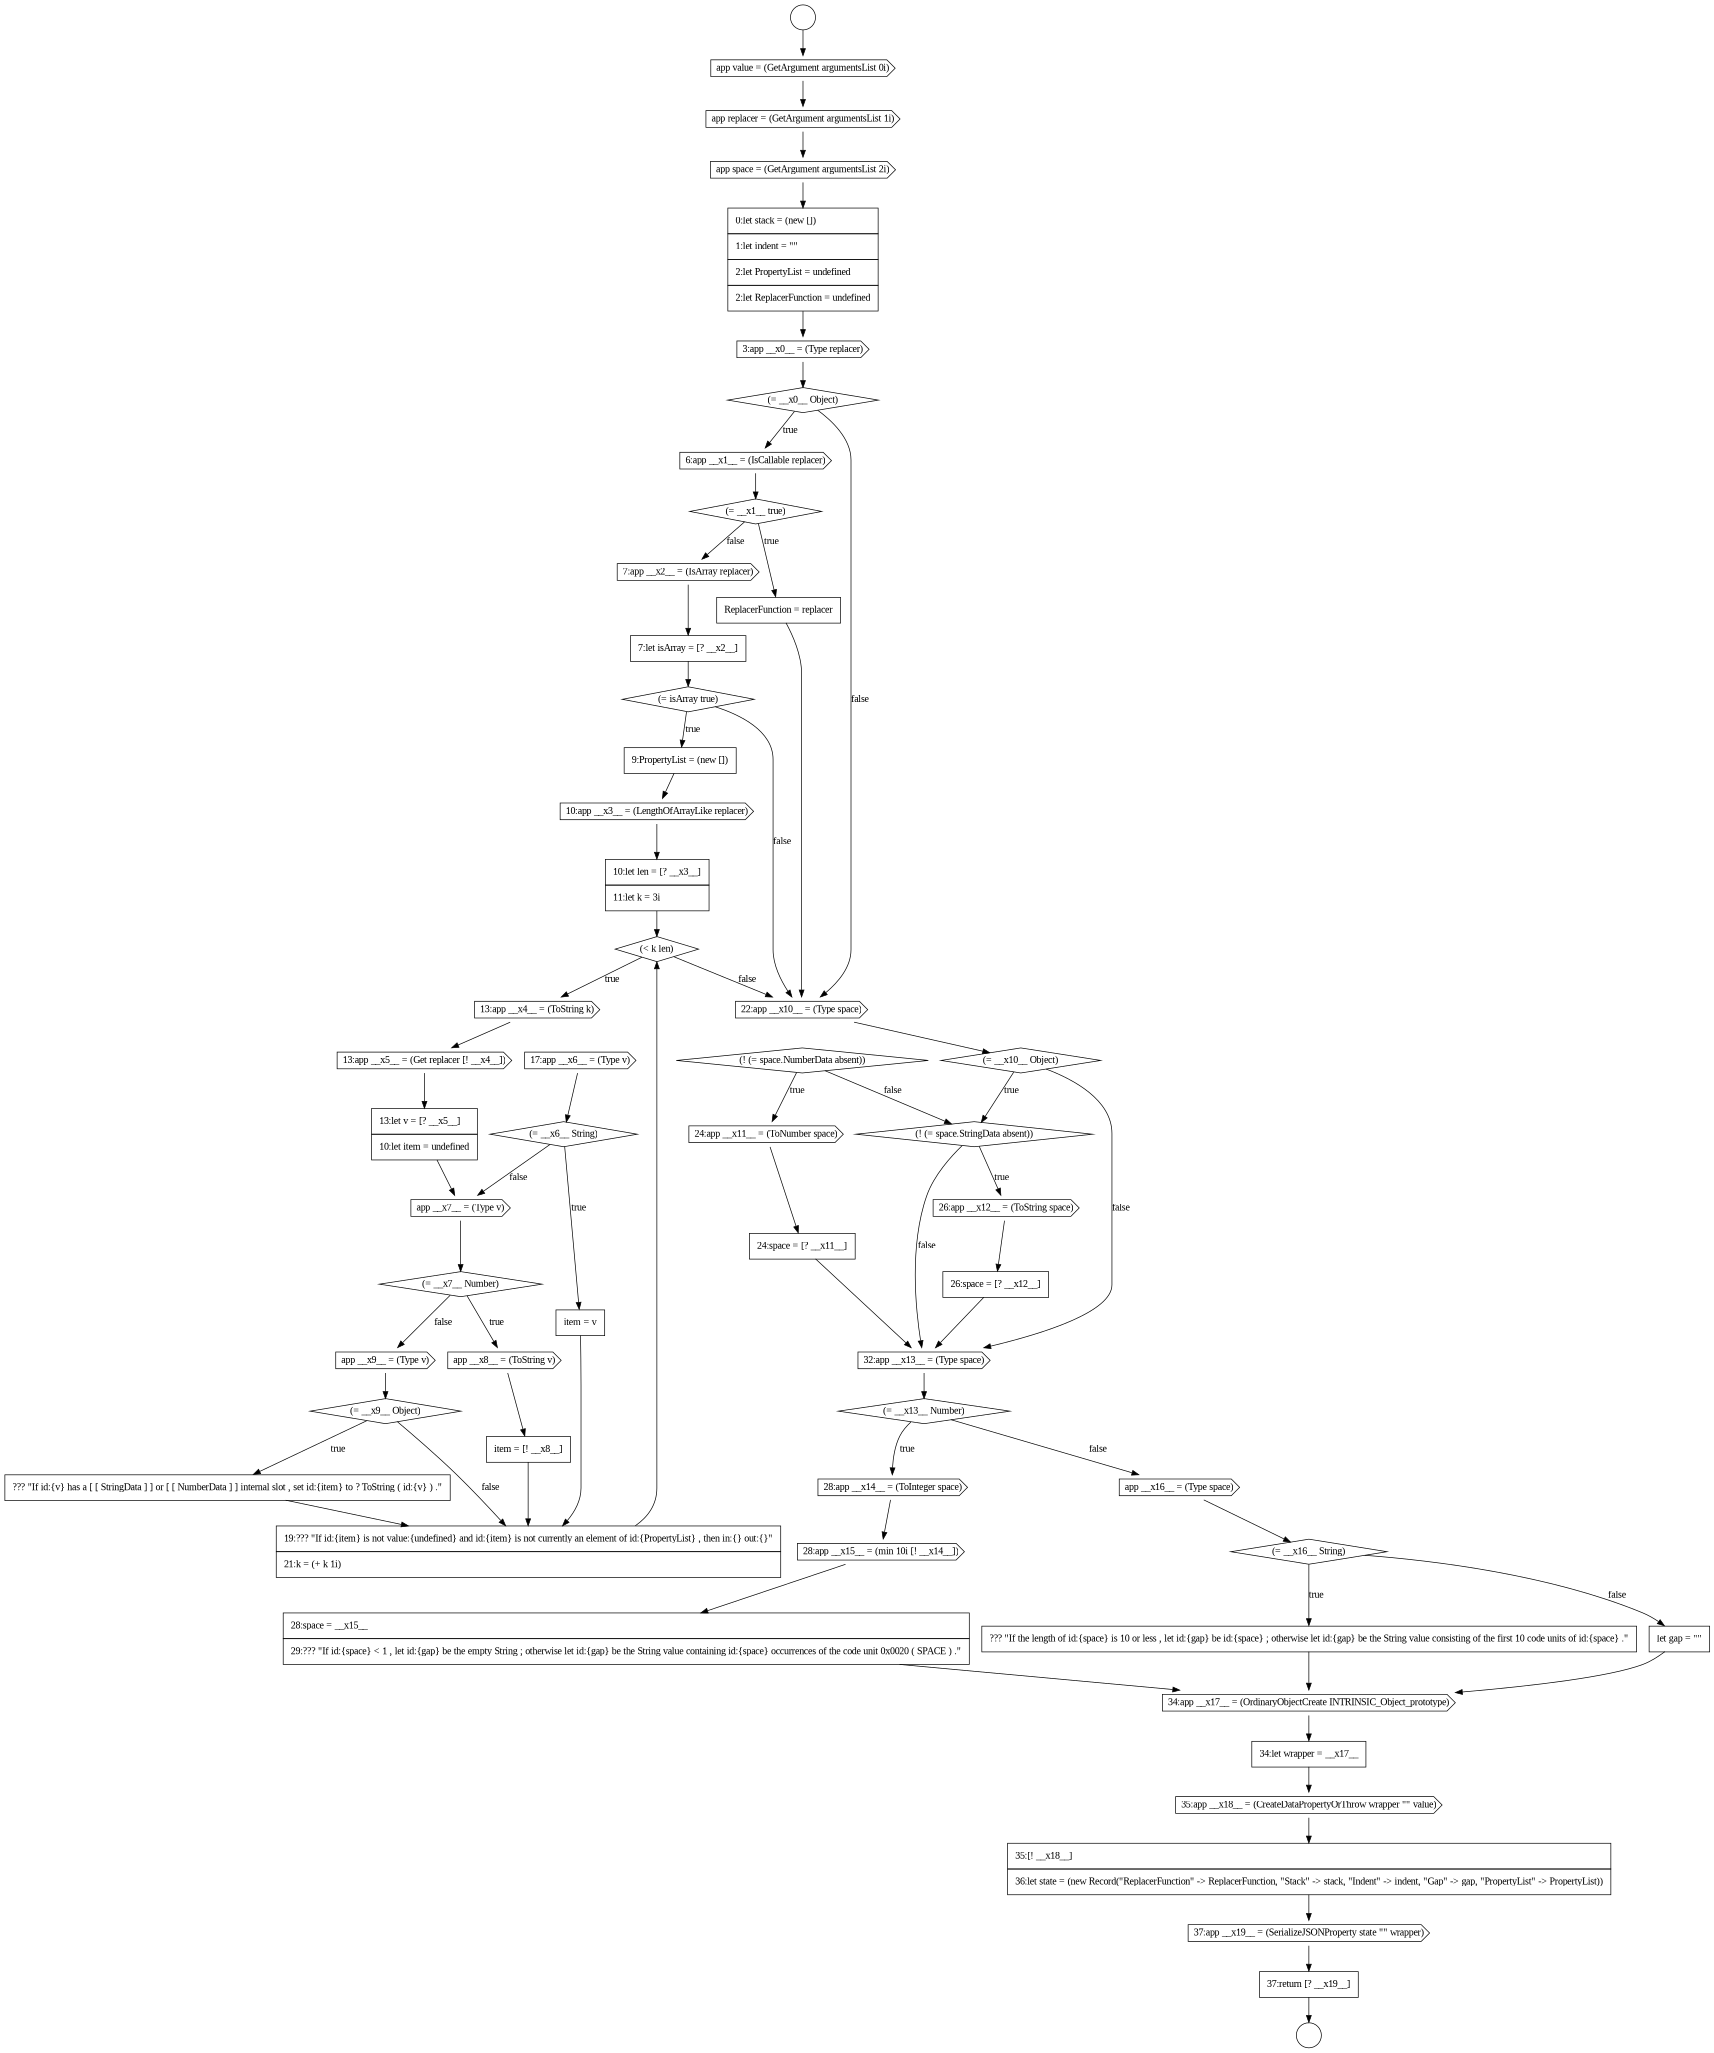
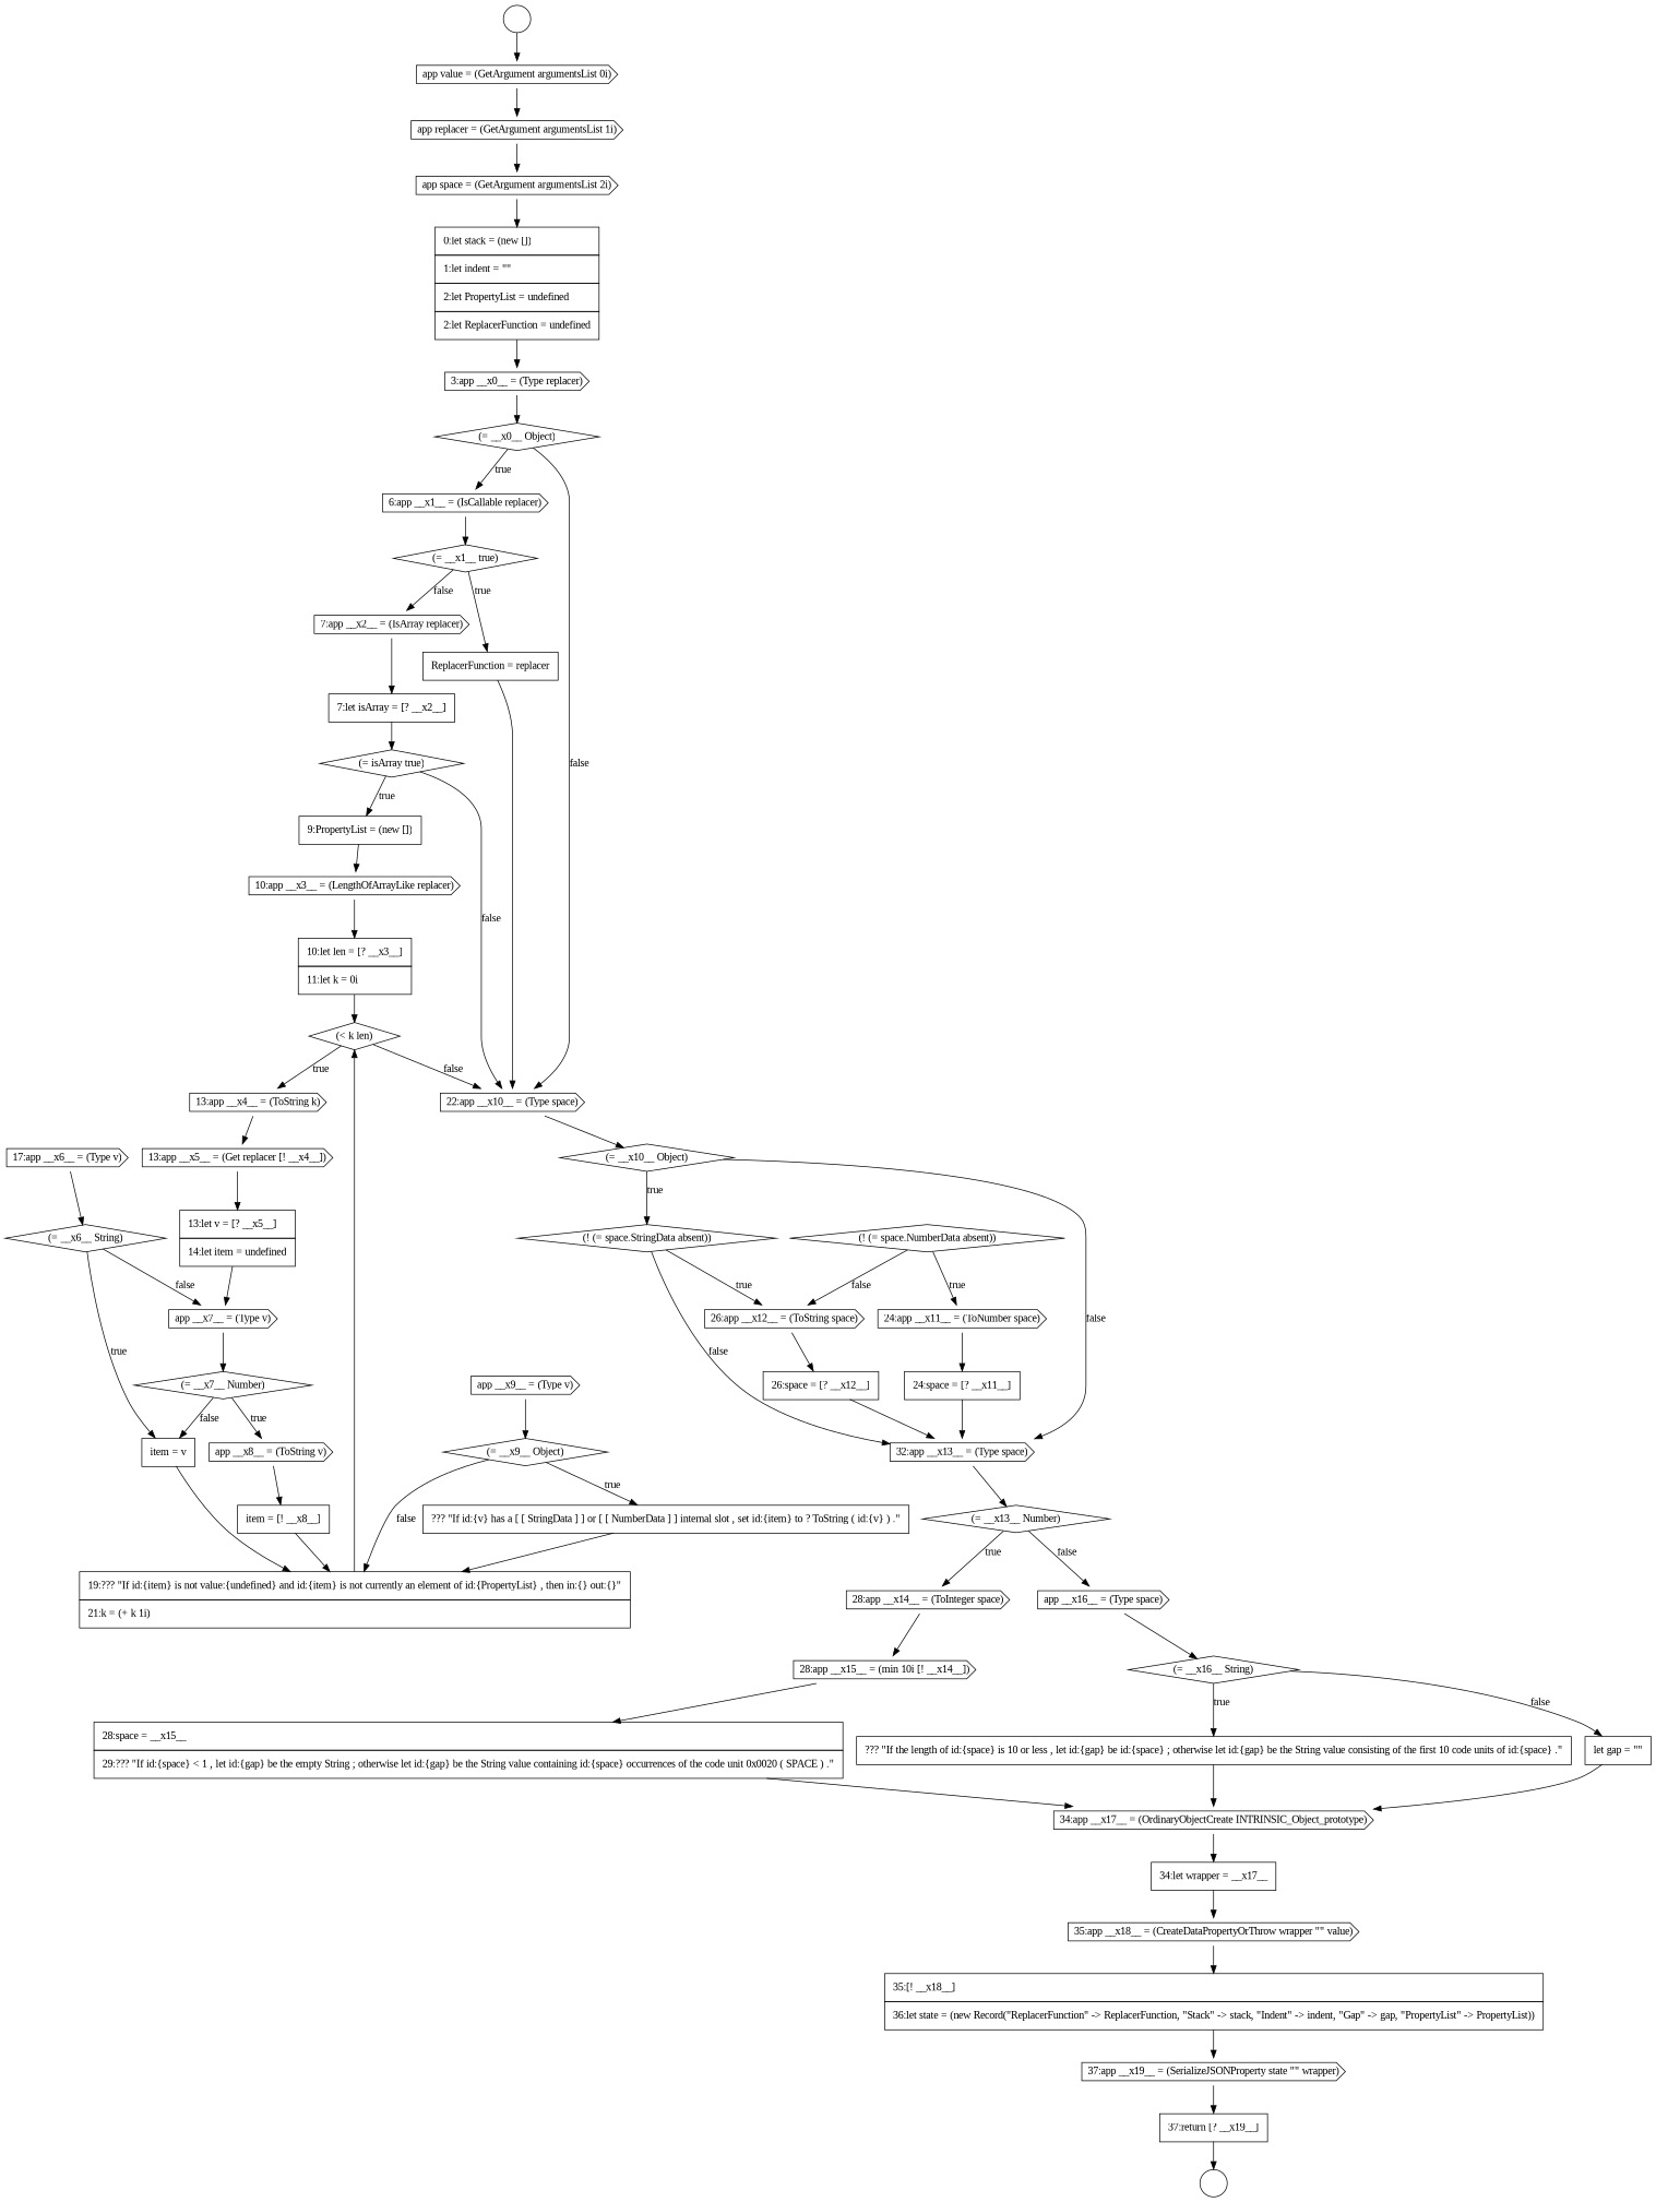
  digraph {
    fontname="Liberation Serif"
    node [color=black fillcolor=white fontname="Liberation Serif" shape=cds style=filled]
    edge [color=black fontname="Liberation Serif"]
    n1 [label=<<font color="black">22:app __x10__ = (Type space)</font>>]
    n2 [label=<<font color="black">(= __x10__ Object)</font>> shape=diamond]
    n3 [label=<<font color="black">(! (= space.StringData absent))</font>> shape=diamond]
    n4 [label=<<font color="black">32:app __x13__ = (Type space)</font>>]
    n5 [label=<<font color="black">     <table border="0" cellborder="1" cellspacing="0" cellpadding="10">       <tr><td align="left">37:return [? __x19__]</td></tr>     </table>   </font>> margin=0 shape=none]
    n6 [label=" " shape=circle]
    n7 [label=<<font color="black">     <table border="0" cellborder="1" cellspacing="0" cellpadding="10">       <tr><td align="left">??? &quot;If id:{v} has a [ [ StringData ] ] or [ [ NumberData ] ] internal slot , set id:{item} to ? ToString ( id:{v} ) .&quot;</td></tr>     </table>   </font>> margin=0 shape=none]
    n8 [label=<<font color="black">     <table border="0" cellborder="1" cellspacing="0" cellpadding="10">       <tr><td align="left">19:??? &quot;If id:{item} is not value:{undefined} and id:{item} is not currently an element of id:{PropertyList} , then in:{} out:{}&quot;</td></tr>       <tr><td align="left">21:k = (+ k 1i)</td></tr>     </table>   </font>> margin=0 shape=none]
    n9 [label=<<font color="black">(&lt; k len)</font>> shape=diamond]
    n10 [label=<<font color="black">26:app __x12__ = (ToString space)</font>>]
    n11 [label=<<font color="black">     <table border="0" cellborder="1" cellspacing="0" cellpadding="10">       <tr><td align="left">26:space = [? __x12__]</td></tr>     </table>   </font>> margin=0 shape=none]
    n12 [label=<<font color="black">3:app __x0__ = (Type replacer)</font>>]
    n13 [label=<<font color="black">(= __x0__ Object)</font>> shape=diamond]
    n14 [label=<<font color="black">6:app __x1__ = (IsCallable replacer)</font>>]
    n15 [label=<<font color="black">35:app __x18__ = (CreateDataPropertyOrThrow wrapper &quot;&quot; value)</font>>]
    n16 [label=<<font color="black">     <table border="0" cellborder="1" cellspacing="0" cellpadding="10">       <tr><td align="left">35:[! __x18__]</td></tr>       <tr><td align="left">36:let state = (new Record(&quot;ReplacerFunction&quot; -&gt; ReplacerFunction, &quot;Stack&quot; -&gt; stack, &quot;Indent&quot; -&gt; indent, &quot;Gap&quot; -&gt; gap, &quot;PropertyList&quot; -&gt; PropertyList))</td></tr>     </table>   </font>> margin=0 shape=none]
    n17 [label=<<font color="black">37:app __x19__ = (SerializeJSONProperty state &quot;&quot; wrapper)</font>>]
    n18 [label=<<font color="black">     <table border="0" cellborder="1" cellspacing="0" cellpadding="10">       <tr><td align="left">item = v</td></tr>     </table>   </font>> margin=0 shape=none]
    n19 [label=<<font color="black">(= __x1__ true)</font>> shape=diamond]
    n20 [label=<<font color="black">     <table border="0" cellborder="1" cellspacing="0" cellpadding="10">       <tr><td align="left">ReplacerFunction = replacer</td></tr>     </table>   </font>> margin=0 shape=none]
    n21 [label=<<font color="black">7:app __x2__ = (IsArray replacer)</font>>]
    n22 [label=<<font color="black">     <table border="0" cellborder="1" cellspacing="0" cellpadding="10">       <tr><td align="left">28:space = __x15__</td></tr>       <tr><td align="left">29:??? &quot;If id:{space} &lt; 1 , let id:{gap} be the empty String ; otherwise let id:{gap} be the String value containing id:{space} occurrences of the code unit 0x0020 ( SPACE ) .&quot;</td></tr>     </table>   </font>> margin=0 shape=none]
    n23 [label=<<font color="black">34:app __x17__ = (OrdinaryObjectCreate INTRINSIC_Object_prototype)</font>>]
    n24 [label=<<font color="black">     <table border="0" cellborder="1" cellspacing="0" cellpadding="10">       <tr><td align="left">34:let wrapper = __x17__</td></tr>     </table>   </font>> margin=0 shape=none]
    n25 [label=<<font color="black">(= __x9__ Object)</font>> shape=diamond]
    n26 [label=<<font color="black">(! (= space.NumberData absent))</font>> shape=diamond]
    n27 [label=<<font color="black">24:app __x11__ = (ToNumber space)</font>>]
    n28 [label=<<font color="black">     <table border="0" cellborder="1" cellspacing="0" cellpadding="10">       <tr><td align="left">24:space = [? __x11__]</td></tr>     </table>   </font>> margin=0 shape=none]
    n29 [label=<<font color="black">13:app __x5__ = (Get replacer [! __x4__])</font>>]
-   n30 [label=<<font color="black">     <table border="0" cellborder="1" cellspacing="0" cellpadding="10">       <tr><td align="left">13:let v = [? __x5__]</td></tr>       <tr><td align="left">10:let item = undefined</td></tr>     </table>   </font>> margin=0 shape=none]
+   n30 [label=<<font color="black">     <table border="0" cellborder="1" cellspacing="0" cellpadding="10">       <tr><td align="left">13:let v = [? __x5__]</td></tr>       <tr><td align="left">14:let item = undefined</td></tr>     </table>   </font>> margin=0 shape=none]
    n31 [label=<<font color="black">app __x7__ = (Type v)</font>>]
    n32 [label=<<font color="black">app value = (GetArgument argumentsList 0i)</font>>]
    n33 [label=<<font color="black">app replacer = (GetArgument argumentsList 1i)</font>>]
    n34 [label=<<font color="black">app space = (GetArgument argumentsList 2i)</font>>]
    n35 [label=" " shape=circle]
    n36 [label=<<font color="black">(= __x13__ Number)</font>> shape=diamond]
    n37 [label=<<font color="black">app __x16__ = (Type space)</font>>]
    n38 [label=<<font color="black">28:app __x14__ = (ToInteger space)</font>>]
    n39 [label=<<font color="black">(= __x16__ String)</font>> shape=diamond]
    n40 [label=<<font color="black">28:app __x15__ = (min 10i [! __x14__])</font>>]
    n41 [label=<<font color="black">     <table border="0" cellborder="1" cellspacing="0" cellpadding="10">       <tr><td align="left">7:let isArray = [? __x2__]</td></tr>     </table>   </font>> margin=0 shape=none]
    n42 [label=<<font color="black">(= isArray true)</font>> shape=diamond]
    n43 [label=<<font color="black">     <table border="0" cellborder="1" cellspacing="0" cellpadding="10">       <tr><td align="left">9:PropertyList = (new [])</td></tr>     </table>   </font>> margin=0 shape=none]
    n44 [label=<<font color="black">(= __x6__ String)</font>> shape=diamond]
    n45 [label=<<font color="black">(= __x7__ Number)</font>> shape=diamond]
    n46 [label=<<font color="black">app __x8__ = (ToString v)</font>>]
    n47 [label=<<font color="black">     <table border="0" cellborder="1" cellspacing="0" cellpadding="10">       <tr><td align="left">item = [! __x8__]</td></tr>     </table>   </font>> margin=0 shape=none]
    n48 [label=<<font color="black">     <table border="0" cellborder="1" cellspacing="0" cellpadding="10">       <tr><td align="left">0:let stack = (new [])</td></tr>       <tr><td align="left">1:let indent = &quot;&quot;</td></tr>       <tr><td align="left">2:let PropertyList = undefined</td></tr>       <tr><td align="left">2:let ReplacerFunction = undefined</td></tr>     </table>   </font>> margin=0 shape=none]
    n49 [label=<<font color="black">     <table border="0" cellborder="1" cellspacing="0" cellpadding="10">       <tr><td align="left">let gap = &quot;&quot;</td></tr>     </table>   </font>> margin=0 shape=none]
    n50 [label=<<font color="black">     <table border="0" cellborder="1" cellspacing="0" cellpadding="10">       <tr><td align="left">??? &quot;If the length of id:{space} is 10 or less , let id:{gap} be id:{space} ; otherwise let id:{gap} be the String value consisting of the first 10 code units of id:{space} .&quot;</td></tr>     </table>   </font>> margin=0 shape=none]
    n51 [label=<<font color="black">13:app __x4__ = (ToString k)</font>>]
    n52 [label=<<font color="black">10:app __x3__ = (LengthOfArrayLike replacer)</font>>]
    n53 [label=<<font color="black">17:app __x6__ = (Type v)</font>>]
-   n54 [label=<<font color="black">     <table border="0" cellborder="1" cellspacing="0" cellpadding="10">       <tr><td align="left">10:let len = [? __x3__]</td></tr>       <tr><td align="left">11:let k = 3i</td></tr>     </table>   </font>> margin=0 shape=none]
+   n54 [label=<<font color="black">     <table border="0" cellborder="1" cellspacing="0" cellpadding="10">       <tr><td align="left">10:let len = [? __x3__]</td></tr>       <tr><td align="left">11:let k = 0i</td></tr>     </table>   </font>> margin=0 shape=none]
    n55 [label=<<font color="black">app __x9__ = (Type v)</font>>]
    n1 -> n2
    n2 -> n3 [label=<<font color="black">true</font>>]
    n2 -> n4 [label=<<font color="black">false</font>>]
    n3 -> n4 [label=<<font color="black">false</font>>]
    n3 -> n10 [label=<<font color="black">true</font>>]
    n4 -> n36
    n5 -> n6
    n7 -> n8
    n8 -> n9
    n9 -> n1 [label=<<font color="black">false</font>>]
    n9 -> n51 [label=<<font color="black">true</font>>]
    n10 -> n11
    n11 -> n4
    n12 -> n13
    n13 -> n1 [label=<<font color="black">false</font>>]
    n13 -> n14 [label=<<font color="black">true</font>>]
    n14 -> n19
    n15 -> n16
    n16 -> n17
    n17 -> n5
    n18 -> n8
    n19 -> n20 [label=<<font color="black">true</font>>]
    n19 -> n21 [label=<<font color="black">false</font>>]
    n20 -> n1
    n21 -> n41
    n22 -> n23
    n23 -> n24
    n24 -> n15
    n25 -> n7 [label=<<font color="black">true</font>>]
    n25 -> n8 [label=<<font color="black">false</font>>]
-   n26 -> n3 [label=<<font color="black">false</font>>]
+   n26 -> n10 [label=<<font color="black">false</font>>]
    n26 -> n27 [label=<<font color="black">true</font>>]
    n27 -> n28
    n28 -> n4
    n29 -> n30
    n30 -> n31
    n31 -> n45
    n32 -> n33
    n33 -> n34
    n34 -> n48
    n35 -> n32
    n36 -> n37 [label=<<font color="black">false</font>>]
    n36 -> n38 [label=<<font color="black">true</font>>]
    n37 -> n39
    n38 -> n40
    n39 -> n49 [label=<<font color="black">false</font>>]
    n39 -> n50 [label=<<font color="black">true</font>>]
    n40 -> n22
    n41 -> n42
    n42 -> n1 [label=<<font color="black">false</font>>]
    n42 -> n43 [label=<<font color="black">true</font>>]
    n43 -> n52
    n44 -> n18 [label=<<font color="black">true</font>>]
    n44 -> n31 [label=<<font color="black">false</font>>]
    n45 -> n46 [label=<<font color="black">true</font>>]
-   n45 -> n55 [label=<<font color="black">false</font>>]
+   n45 -> n18 [label=<<font color="black">false</font>>]
    n46 -> n47
    n47 -> n8
    n48 -> n12
    n49 -> n23
    n50 -> n23
    n51 -> n29
    n52 -> n54
    n53 -> n44
    n54 -> n9
    n55 -> n25
  }
